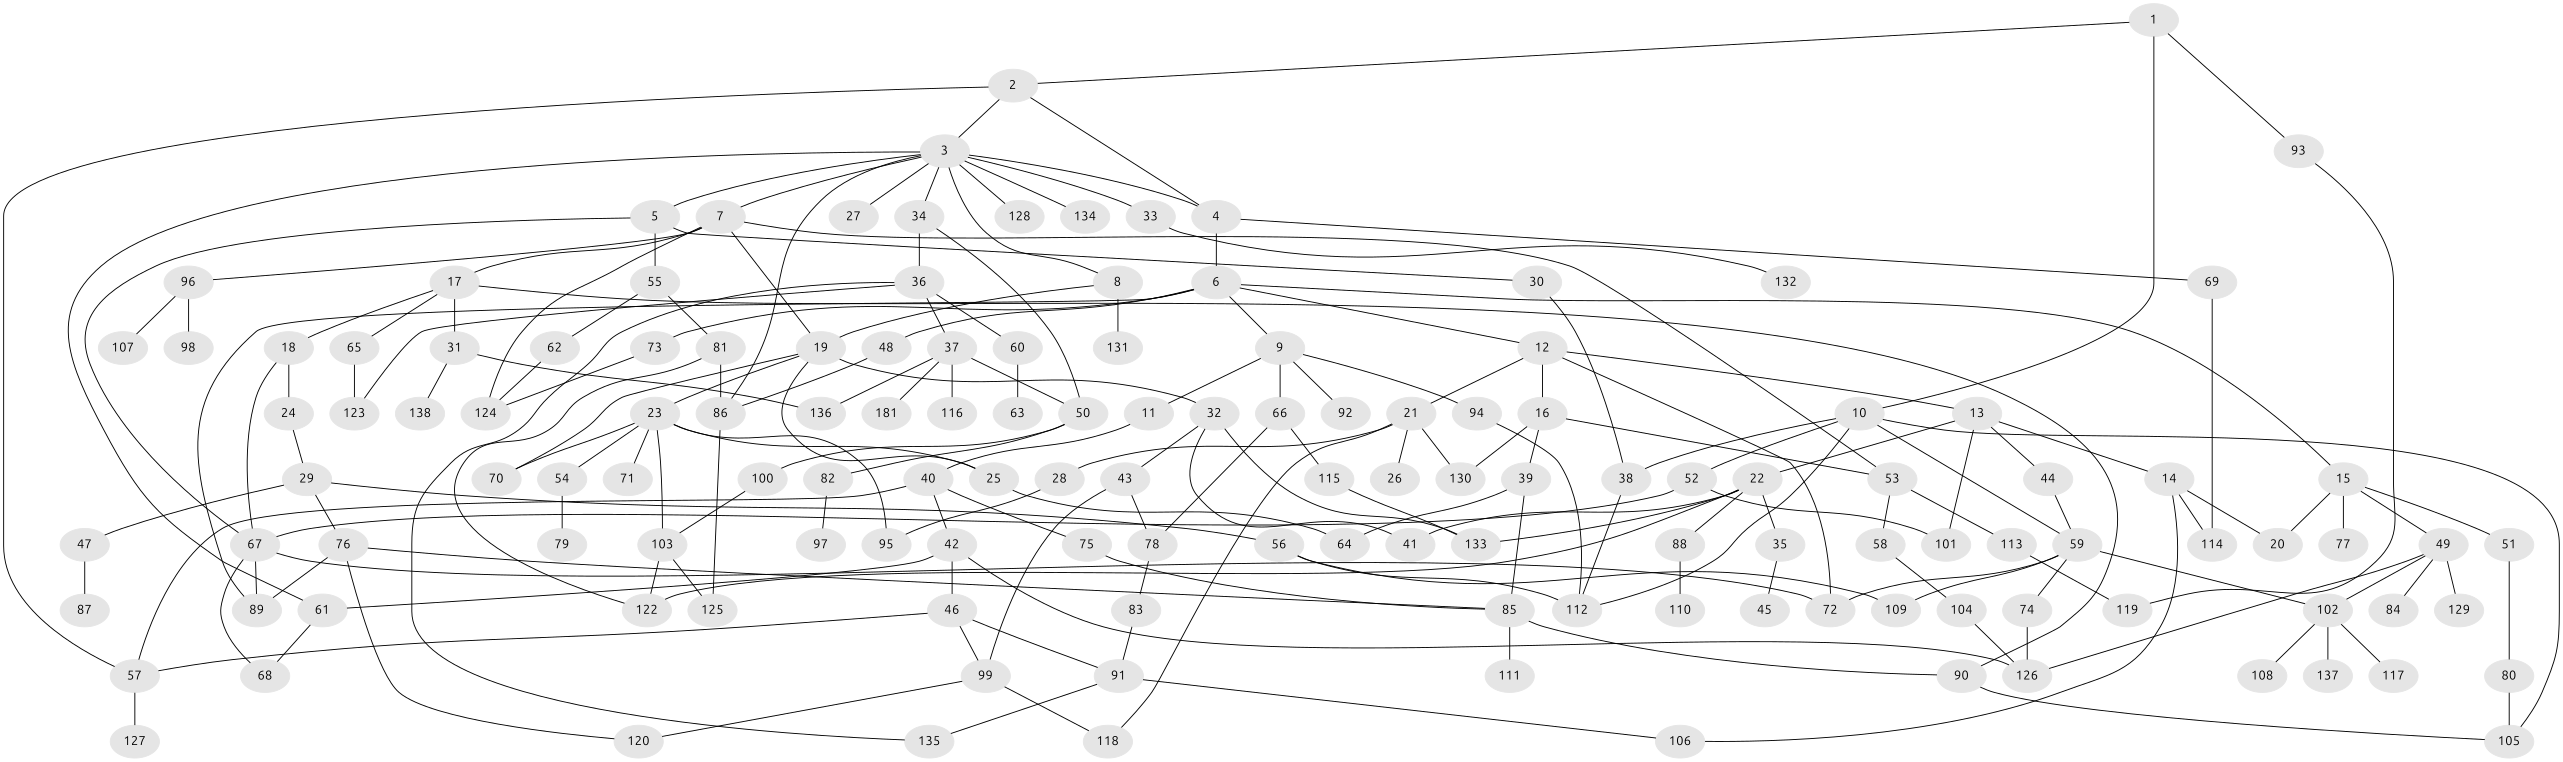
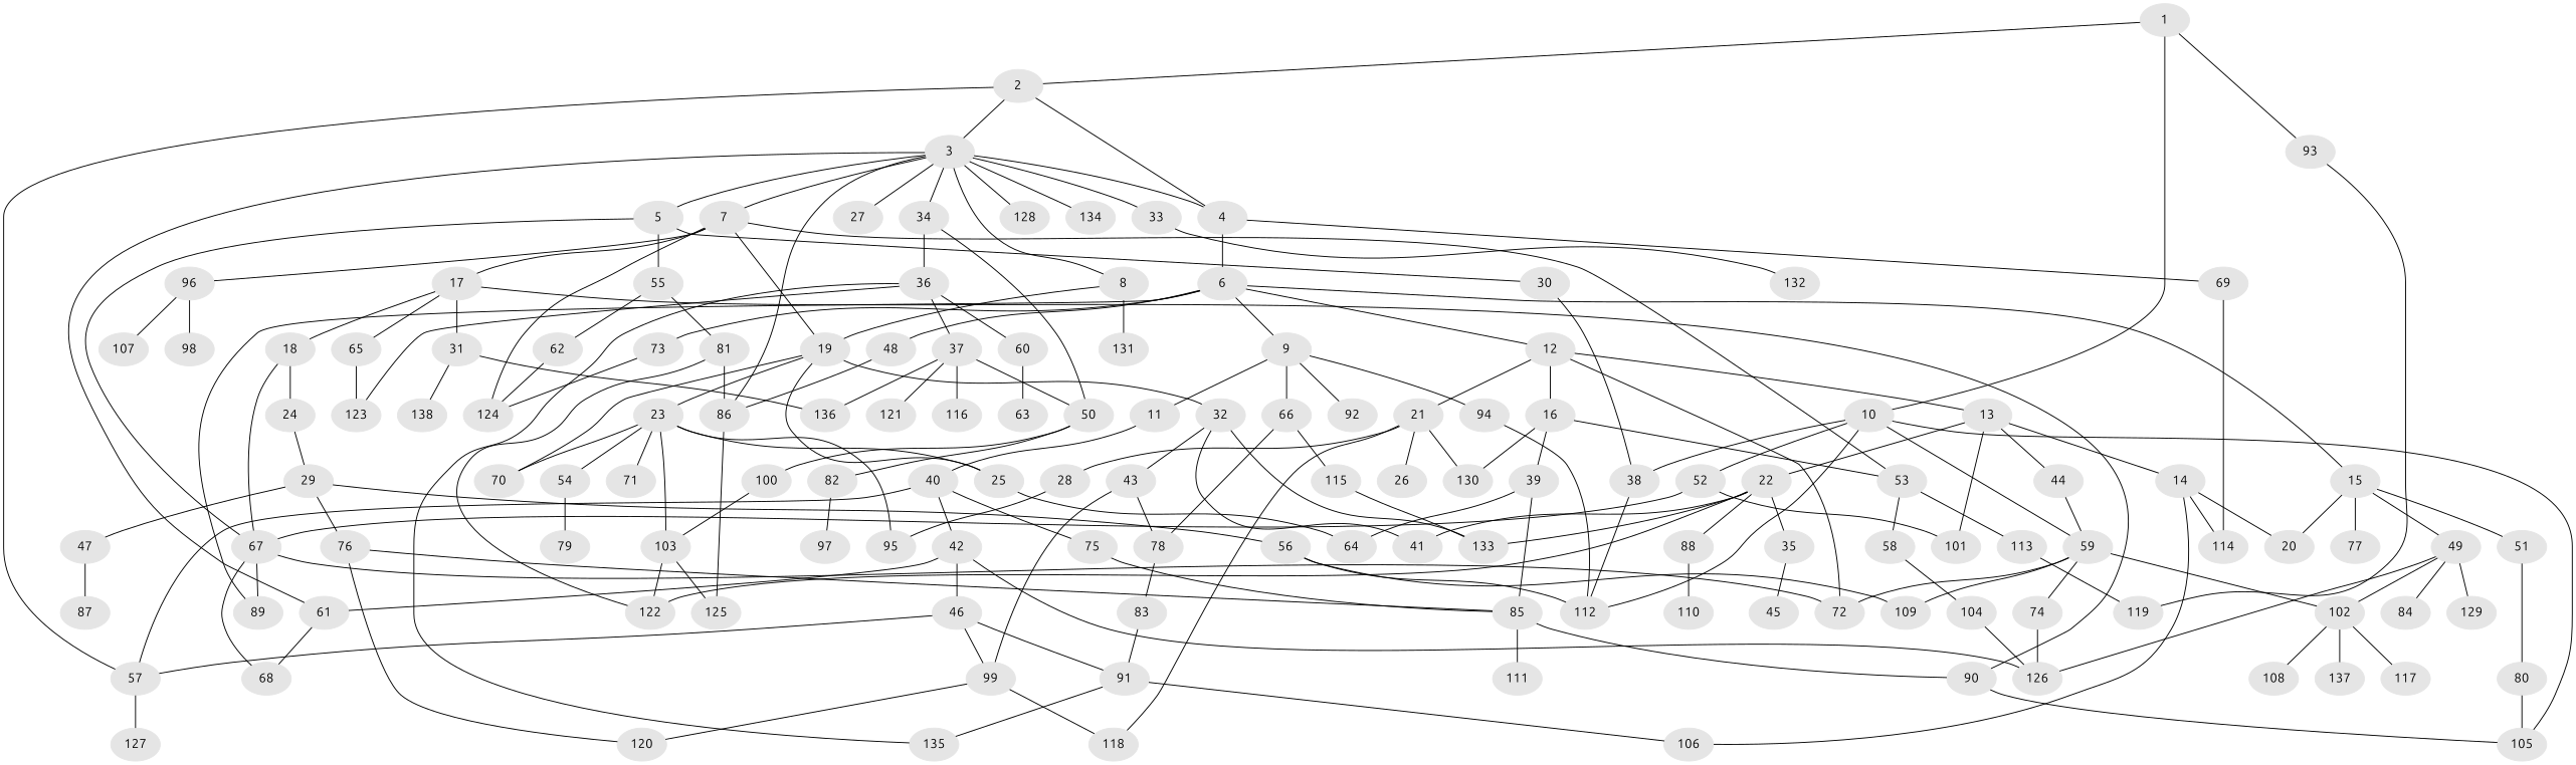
  graph {
    fontname=Ubuntu
    node [color=gray90 fontname=Ubuntu style=filled]
    edge [fontname=Ubuntu]
    1
    2
    10
    93
    3
    4
    57
    38
    52
    59
    105
    112
    119
    5
    7
    8
    27
    33
    34
    61
    86
    128
    134
    6
    69
    127
    30
    55
    67
    17
    19
    53
    96
    124
    131
    132
    36
    50
    68
    125
    9
    12
    15
    48
    73
    89
    114
    62
    81
    72
    11
    66
    92
    94
    13
    16
    21
    20
    49
    51
    77
    18
    31
    65
    90
    23
    25
    32
    70
    58
    113
    98
    107
    40
    78
    115
    101
    102
    109
    74
    42
    75
    14
    22
    44
    39
    130
    26
    28
    118
    106
    35
    41
    88
    122
    133
    126
    84
    129
    80
    64
    85
    24
    136
    138
    123
    29
    54
    71
    95
    103
    43
    45
    110
    79
    47
    56
    76
    87
    120
    99
    37
    60
    135
    82
    100
    116
-   121 [label=181]
+   121
    63
    111
    46
    91
    83
    117
    108
    137
    97
    104
    1 -- 2
    1 -- 10
    1 -- 93
    2 -- 3
    2 -- 4
    2 -- 57
    10 -- 38
    10 -- 52
    10 -- 59
    10 -- 105
    10 -- 112
    93 -- 119
    3 -- 4
    3 -- 5
    3 -- 7
    3 -- 8
    3 -- 27
    3 -- 33
    3 -- 34
    3 -- 61
    3 -- 86
    3 -- 128
    3 -- 134
    4 -- 6
    4 -- 69
    57 -- 127
    38 -- 112
    52 -- 67
    52 -- 101
    59 -- 72
    59 -- 102
    59 -- 109
    59 -- 74
    5 -- 30
    5 -- 55
    5 -- 67
    7 -- 17
    7 -- 19
    7 -- 53
    7 -- 96
    7 -- 124
    8 -- 19
    8 -- 131
    33 -- 132
    34 -- 36
    34 -- 50
    61 -- 68
    86 -- 125
    6 -- 9
    6 -- 12
    6 -- 15
    6 -- 48
    6 -- 73
    6 -- 89
    69 -- 114
    30 -- 38
    55 -- 62
    55 -- 81
    67 -- 68
    67 -- 89
    67 -- 72
    17 -- 18
    17 -- 31
    17 -- 65
    17 -- 90
    19 -- 23
    19 -- 25
    19 -- 32
    19 -- 70
    53 -- 58
    53 -- 113
    96 -- 98
    96 -- 107
    36 -- 123
    36 -- 37
    36 -- 60
    36 -- 135
    50 -- 82
    50 -- 100
    9 -- 11
    9 -- 66
    9 -- 92
    9 -- 94
    12 -- 72
    12 -- 13
    12 -- 16
    12 -- 21
    15 -- 20
    15 -- 49
    15 -- 51
    15 -- 77
    48 -- 86
    73 -- 124
    62 -- 124
    81 -- 86
    81 -- 122
    11 -- 40
    66 -- 78
    66 -- 115
    94 -- 112
    13 -- 101
    13 -- 14
    13 -- 22
    13 -- 44
    16 -- 53
    16 -- 39
    16 -- 130
    21 -- 130
    21 -- 26
    21 -- 28
    21 -- 118
    49 -- 102
    49 -- 126
    49 -- 84
    49 -- 129
    51 -- 80
    18 -- 67
    18 -- 24
    31 -- 136
    31 -- 138
    65 -- 123
    90 -- 105
    23 -- 25
    23 -- 70
    23 -- 54
    23 -- 71
    23 -- 95
    23 -- 103
    25 -- 64
    32 -- 41
    32 -- 133
    32 -- 43
    58 -- 104
    113 -- 119
    40 -- 57
    40 -- 42
    40 -- 75
    78 -- 83
    115 -- 133
    102 -- 117
    102 -- 108
    102 -- 137
    74 -- 126
    42 -- 61
    42 -- 126
    42 -- 46
    75 -- 85
    14 -- 114
    14 -- 20
    14 -- 106
    22 -- 35
    22 -- 41
    22 -- 88
    22 -- 122
    22 -- 133
    44 -- 59
    39 -- 64
    39 -- 85
    28 -- 95
    35 -- 45
    88 -- 110
    80 -- 105
    85 -- 90
    85 -- 111
    24 -- 29
    29 -- 47
    29 -- 56
    29 -- 76
    54 -- 79
    103 -- 125
    103 -- 122
    43 -- 78
    43 -- 99
    47 -- 87
    56 -- 112
    56 -- 109
-   76 -- 89
    76 -- 85
    76 -- 120
    99 -- 118
    99 -- 120
    37 -- 50
    37 -- 136
    37 -- 116
    37 -- 121
    60 -- 63
    82 -- 97
    100 -- 103
    46 -- 57
    46 -- 99
    46 -- 91
    91 -- 106
    91 -- 135
    83 -- 91
    104 -- 126
  }
